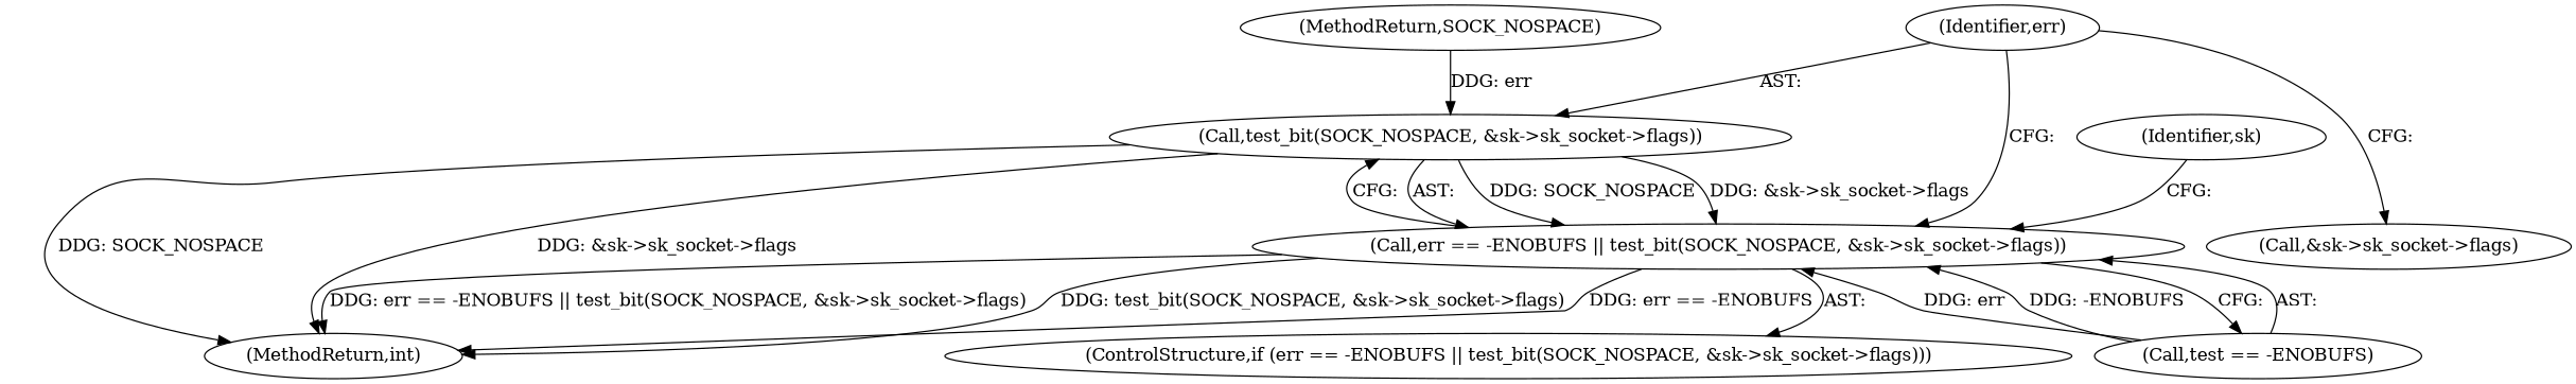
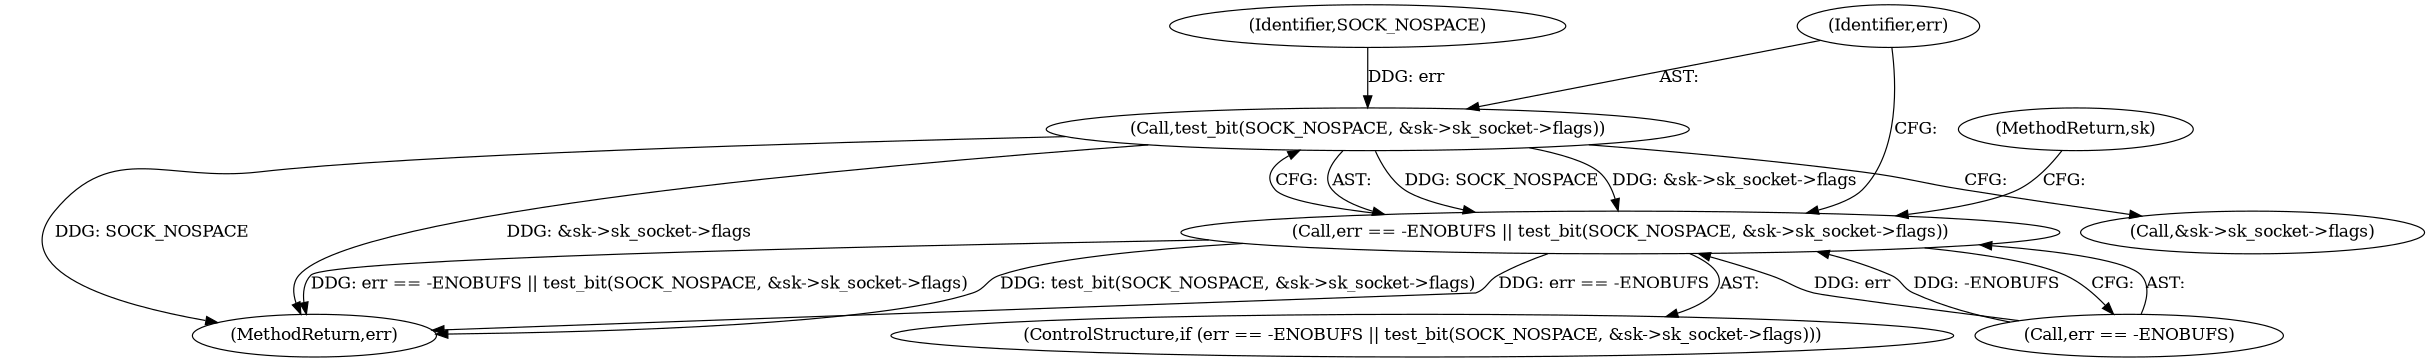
  digraph {
    n1 [label="(Call,test_bit(SOCK_NOSPACE, &sk->sk_socket->flags))"]
    n2 [label="(Call,err == -ENOBUFS || test_bit(SOCK_NOSPACE, &sk->sk_socket->flags))"]
    n3 [label="(Call,&sk->sk_socket->flags)"]
-   n4 [label="(MethodReturn,int)"]
+   n4 [label="(MethodReturn,err)"]
    n5 [label="(ControlStructure,if (err == -ENOBUFS || test_bit(SOCK_NOSPACE, &sk->sk_socket->flags)))"]
-   n6 [label="(Call,test == -ENOBUFS)"]
-   n7 [label="(MethodReturn,SOCK_NOSPACE)"]
-   n8 [label="(Identifier,sk)"]
+   n6 [label="(Call,err == -ENOBUFS)"]
+   n7 [label="(Identifier,SOCK_NOSPACE)"]
+   n8 [label="(MethodReturn,sk)"]
    n9 [label="(Identifier,err)"]
    n1 -> n2 [label="AST: "]
    n1 -> n2 [label="DDG: SOCK_NOSPACE"]
    n1 -> n2 [label="DDG: &sk->sk_socket->flags"]
-   n9 -> n3 [label="CFG: "]
+   n1 -> n3 [label="CFG: "]
    n1 -> n4 [label="DDG: SOCK_NOSPACE"]
    n1 -> n4 [label="DDG: &sk->sk_socket->flags"]
    n2 -> n1 [label="CFG: "]
    n2 -> n4 [label="DDG: test_bit(SOCK_NOSPACE, &sk->sk_socket->flags)"]
    n2 -> n4 [label="DDG: err == -ENOBUFS"]
    n2 -> n4 [label="DDG: err == -ENOBUFS || test_bit(SOCK_NOSPACE, &sk->sk_socket->flags)"]
    n2 -> n5 [label="AST: "]
    n2 -> n6 [label="CFG: "]
    n6 -> n2 [label="AST: "]
    n6 -> n2 [label="DDG: err"]
    n6 -> n2 [label="DDG: -ENOBUFS"]
    n7 -> n1 [label="DDG: err"]
    n8 -> n2 [label="CFG: "]
    n9 -> n1 [label="AST: "]
    n9 -> n2 [label="CFG: "]
  }
